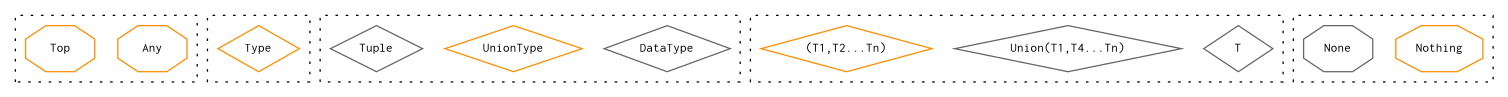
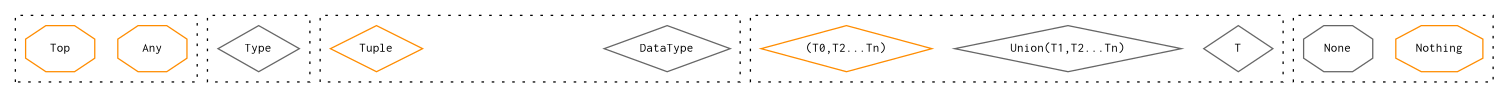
  digraph {
    compound=true
    concentrate=true
    fontname=courier
    fontsize=12
    rankdir=TB
    node [color=darkorange fontname=courier fontsize=10 shape=diamond]
    n1 [label=Any shape=octagon]
    n2 [label=Top shape=octagon]
-   n3 [label=Type]
+   n3 [color=gray40 label=Type]
    n4 [color=gray40 label=DataType]
-   n5 [label=UnionType]
-   n6 [color=gray40 label=Tuple]
+   n6 [label=Tuple]
    n7 [color=gray40 label=T]
-   n8 [color=gray40 label="Union(T1,T4...Tn)"]
-   n9 [label="(T1,T2...Tn)"]
+   n8 [color=gray40 label="Union(T1,T2...Tn)"]
+   n9 [label="(T0,T2...Tn)"]
    n10 [label=Nothing shape=octagon]
    n11 [color=gray40 label=None shape=octagon]
    subgraph cluster_1 {
      rank=same
      style=dotted
      n1
      n2
    }
    subgraph cluster_2 {
      rank=same
      style=dotted
      n3
    }
    subgraph cluster_3 {
      rank=same
      style=dotted
      n4
-     n5
      n6
    }
    subgraph cluster_4 {
      rank=same
      style=dotted
      n7
      n8
      n9
    }
    subgraph cluster_5 {
      rank=same
      style=dotted
      n10
      n11
    }
  }
